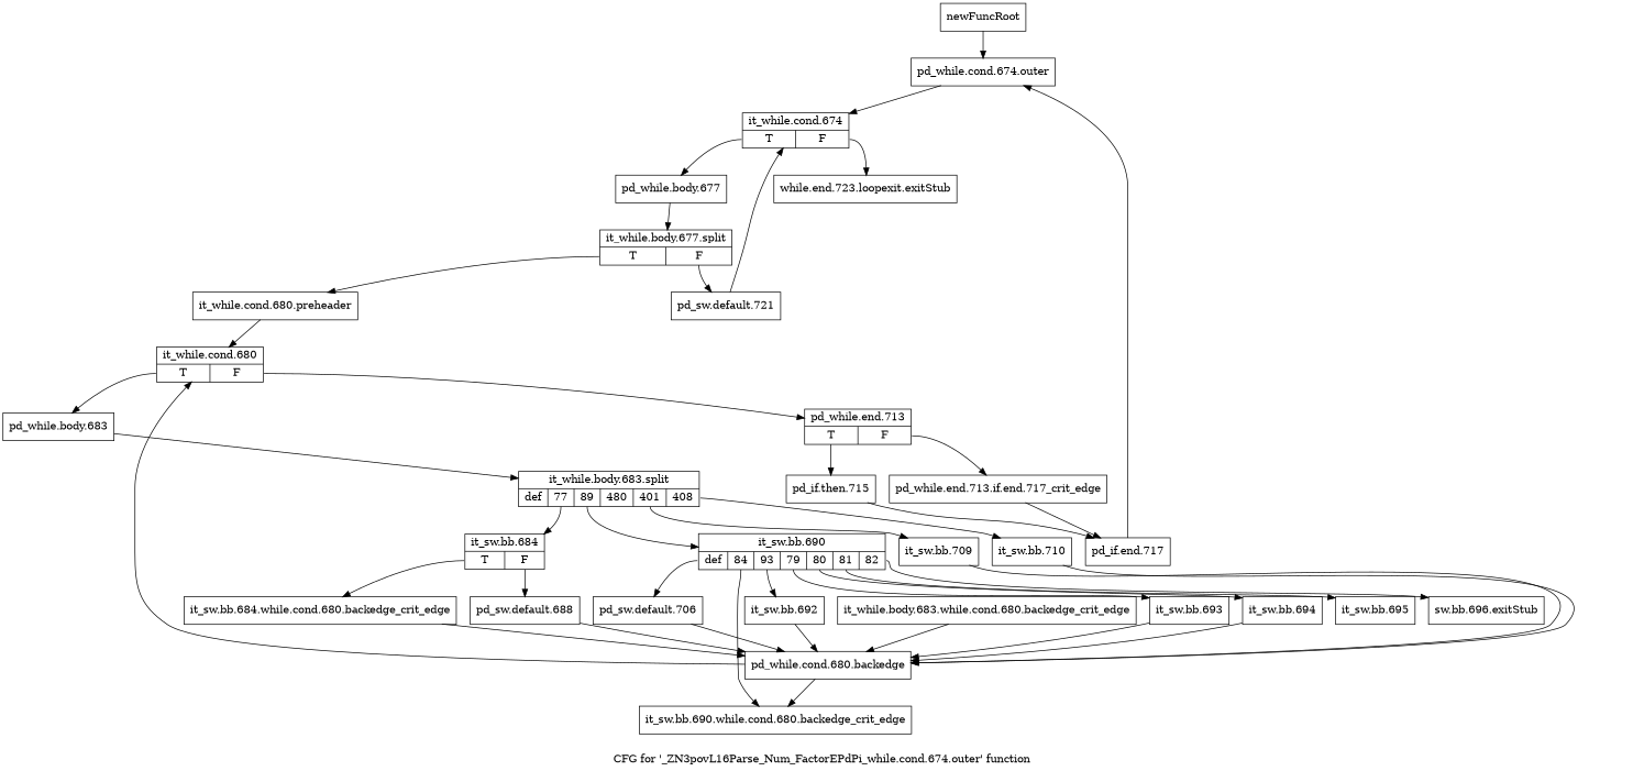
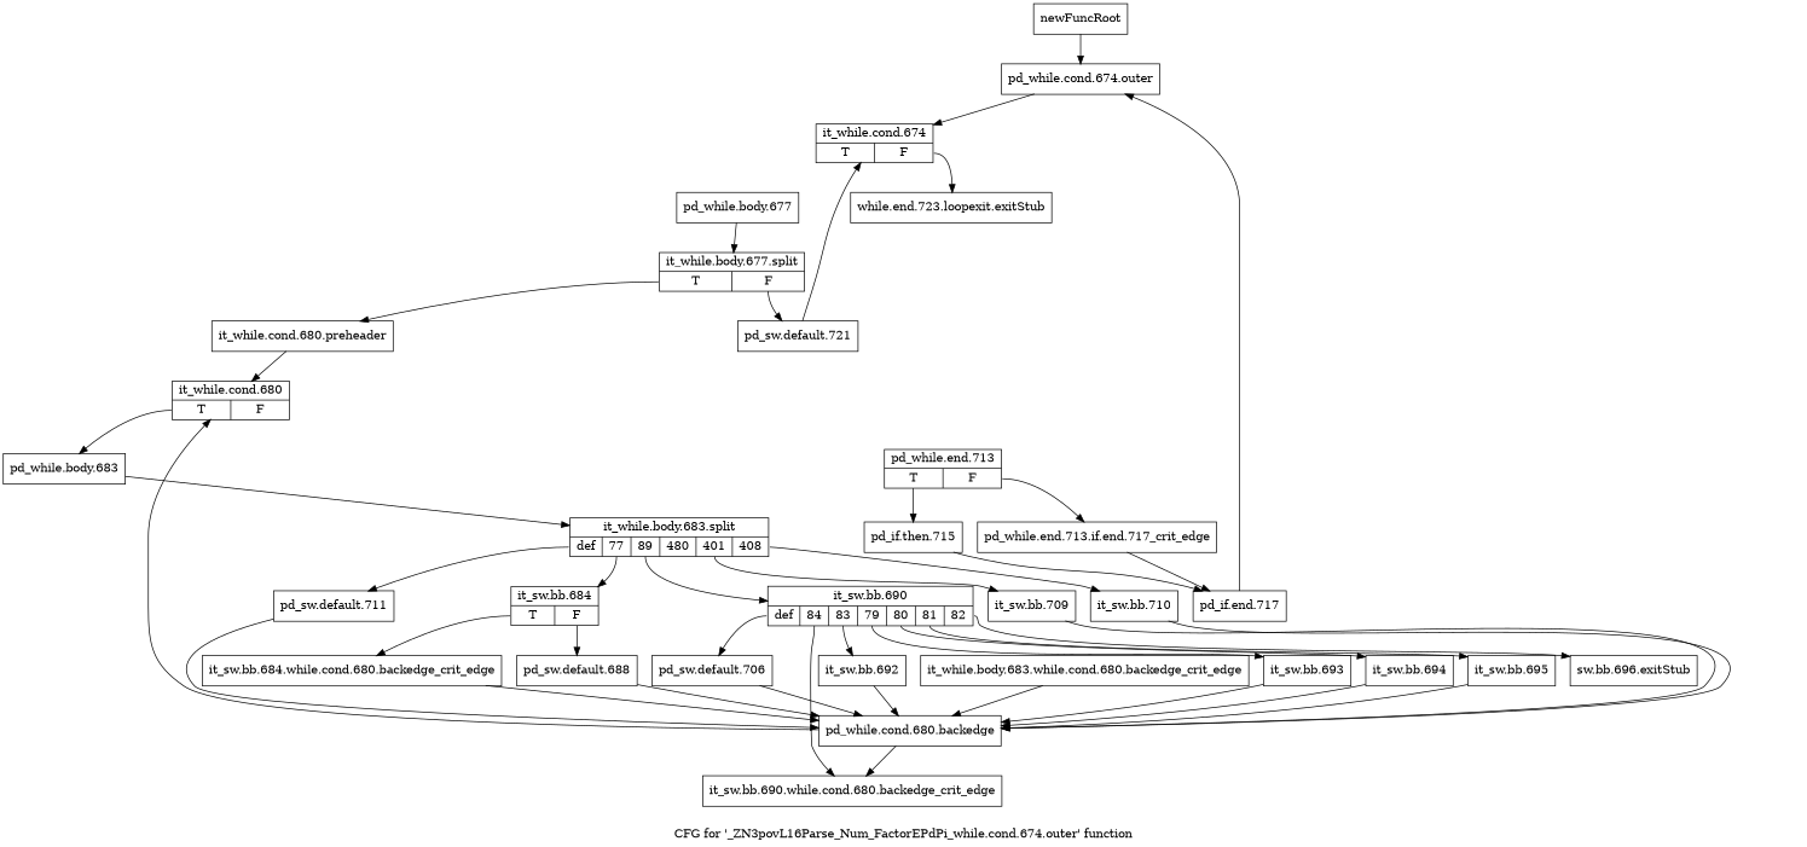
  digraph {
    label="CFG for '_ZN3povL16Parse_Num_FactorEPdPi_while.cond.674.outer' function"
    node [shape=record]
    n1 [label="{newFuncRoot}"]
    n2 [label="{pd_while.cond.674.outer}"]
    n3 [label="{it_while.cond.674|{<s0>T|<s1>F}}"]
    n4 [label="{while.end.723.loopexit.exitStub}"]
    n5 [label="{pd_while.body.677}"]
    n6 [label="{sw.bb.696.exitStub}"]
    n7 [label="{it_while.body.677.split|{<s0>T|<s1>F}}"]
    n8 [label="{it_while.cond.680.preheader}"]
    n9 [label="{pd_sw.default.721}"]
    n10 [label="{it_while.cond.680|{<s0>T|<s1>F}}"]
    n11 [label="{pd_while.body.683}"]
    n12 [label="{pd_while.end.713|{<s0>T|<s1>F}}"]
    n13 [label="{it_while.body.683.split|{<s0>def|<s1>77|<s2>89|<s3>480|<s4>401|<s5>408}}"]
    n14 [label="{pd_if.then.715}"]
    n15 [label="{pd_while.end.713.if.end.717_crit_edge}"]
+   n16 [label="{pd_sw.default.711}"]
    n17 [label="{it_sw.bb.684|{<s0>T|<s1>F}}"]
-   n18 [label="{it_sw.bb.690|{<s0>def|<s1>84|<s2>93|<s3>79|<s4>80|<s5>81|<s6>82}}"]
+   n18 [label="{it_sw.bb.690|{<s0>def|<s1>84|<s2>83|<s3>79|<s4>80|<s5>81|<s6>82}}"]
    n19 [label="{it_sw.bb.709}"]
    n20 [label="{it_sw.bb.710}"]
    n21 [label="{pd_if.end.717}"]
    n22 [label="{pd_while.cond.680.backedge}"]
    n23 [label="{it_sw.bb.684.while.cond.680.backedge_crit_edge}"]
    n24 [label="{pd_sw.default.688}"]
    n25 [label="{pd_sw.default.706}"]
    n26 [label="{it_sw.bb.690.while.cond.680.backedge_crit_edge}"]
    n27 [label="{it_sw.bb.692}"]
    n28 [label="{it_sw.bb.693}"]
    n29 [label="{it_sw.bb.694}"]
    n30 [label="{it_sw.bb.695}"]
    n31 [label="{it_while.body.683.while.cond.680.backedge_crit_edge}"]
    n1 -> n2
    n2 -> n3
    n3 -> n4 [tailport=s1]
-   n3 -> n5 [tailport=s0]
    n5 -> n7
    n7 -> n8 [tailport=s0]
    n7 -> n9 [tailport=s1]
    n8 -> n10
    n9 -> n3
    n10 -> n11 [tailport=s0]
-   n10 -> n12 [tailport=s1]
    n11 -> n13
    n12 -> n14 [tailport=s0]
    n12 -> n15 [tailport=s1]
+   n13 -> n16 [tailport=s0]
    n13 -> n17 [tailport=s1]
    n13 -> n18 [tailport=s2]
    n13 -> n19 [tailport=s4]
    n13 -> n20 [tailport=s5]
    n14 -> n21
    n15 -> n21
+   n16 -> n22
    n17 -> n23 [tailport=s0]
    n17 -> n24 [tailport=s1]
    n18 -> n6 [tailport=s6]
    n18 -> n25 [tailport=s0]
    n18 -> n26 [tailport=s1]
    n18 -> n27 [tailport=s2]
    n18 -> n28 [tailport=s3]
    n18 -> n29 [tailport=s4]
    n18 -> n30 [tailport=s5]
    n19 -> n22
    n20 -> n22
    n21 -> n2
    n22 -> n10
    n22 -> n26
    n23 -> n22
    n24 -> n22
    n25 -> n22
    n27 -> n22
    n28 -> n22
    n29 -> n22
+   n30 -> n22
    n31 -> n22
  }
